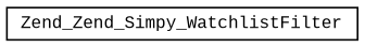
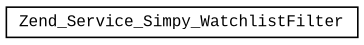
  digraph {
    rankdir=LR
    fontname="Liberation Mono"
-   n1 [color=black fillcolor=white fontname="Liberation Mono" fontsize=10 height=0.2 label=Zend_Zend_Simpy_WatchlistFilter shape=record style=filled width=0.4]
+   n1 [color=black fillcolor=white fontname="Liberation Mono" fontsize=10 height=0.2 label=Zend_Service_Simpy_WatchlistFilter shape=record style=filled width=0.4]
  }
